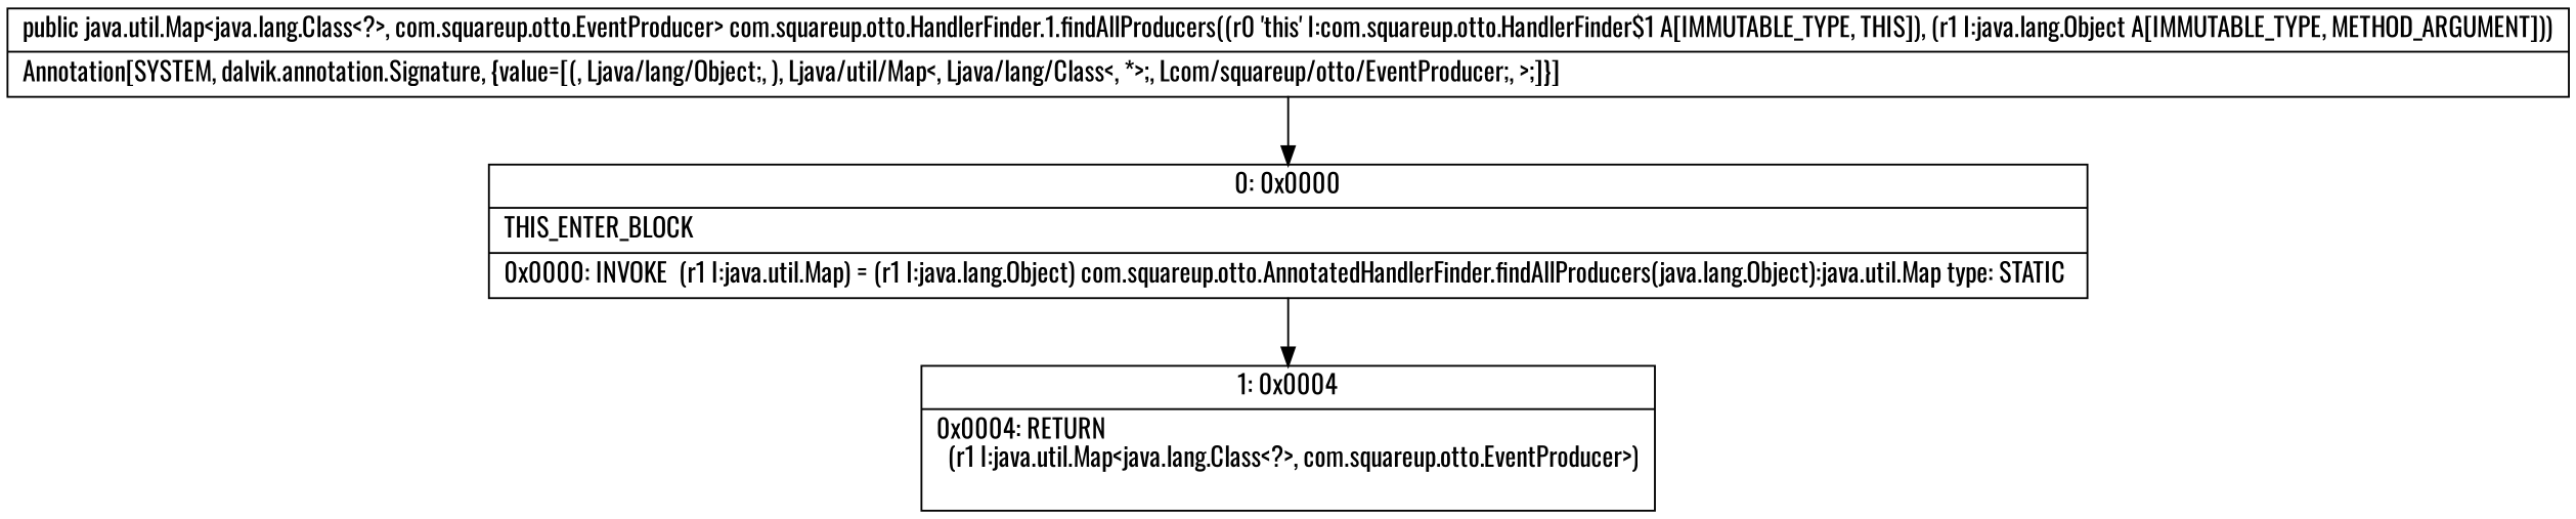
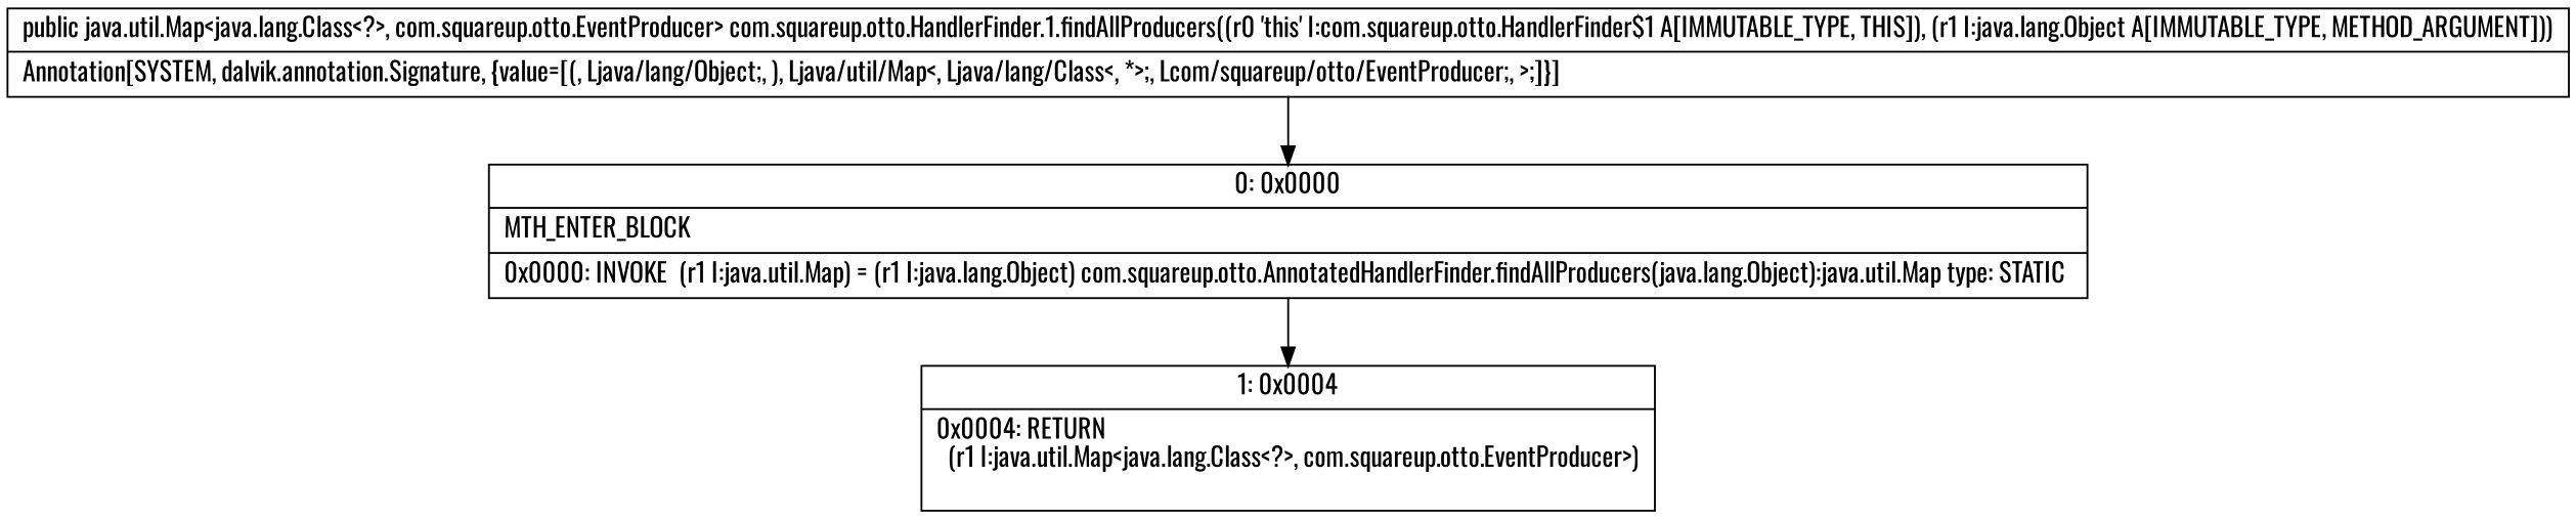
  digraph {
    fontname=Oswald
    node [shape=record fontname=Oswald]
    edge [fontname=Oswald]
-   n1 [label="{0\:\ 0x0000|THIS_ENTER_BLOCK\l|0x0000: INVOKE  (r1 I:java.util.Map) = (r1 I:java.lang.Object) com.squareup.otto.AnnotatedHandlerFinder.findAllProducers(java.lang.Object):java.util.Map type: STATIC \l}"]
+   n1 [label="{0\:\ 0x0000|MTH_ENTER_BLOCK\l|0x0000: INVOKE  (r1 I:java.util.Map) = (r1 I:java.lang.Object) com.squareup.otto.AnnotatedHandlerFinder.findAllProducers(java.lang.Object):java.util.Map type: STATIC \l}"]
    n2 [label="{1\:\ 0x0004|0x0004: RETURN  \l  (r1 I:java.util.Map\<java.lang.Class\<?\>, com.squareup.otto.EventProducer\>)\l \l}"]
    n3 [label="{public java.util.Map\<java.lang.Class\<?\>, com.squareup.otto.EventProducer\> com.squareup.otto.HandlerFinder.1.findAllProducers((r0 'this' I:com.squareup.otto.HandlerFinder$1 A[IMMUTABLE_TYPE, THIS]), (r1 I:java.lang.Object A[IMMUTABLE_TYPE, METHOD_ARGUMENT]))  | Annotation[SYSTEM, dalvik.annotation.Signature, \{value=[(, Ljava\/lang\/Object;, ), Ljava\/util\/Map\<, Ljava\/lang\/Class\<, *\>;, Lcom\/squareup\/otto\/EventProducer;, \>;]\}]\l}"]
    n1 -> n2
    n3 -> n1
  }
